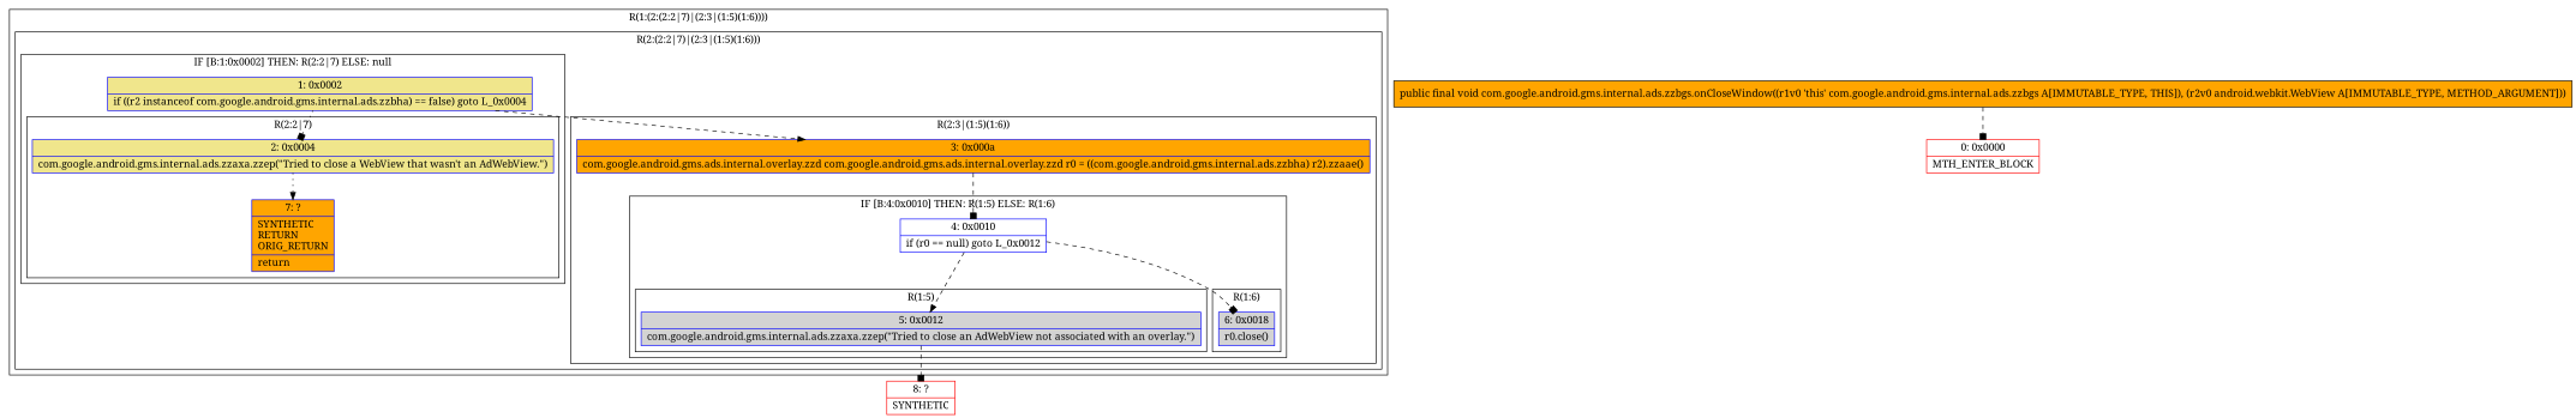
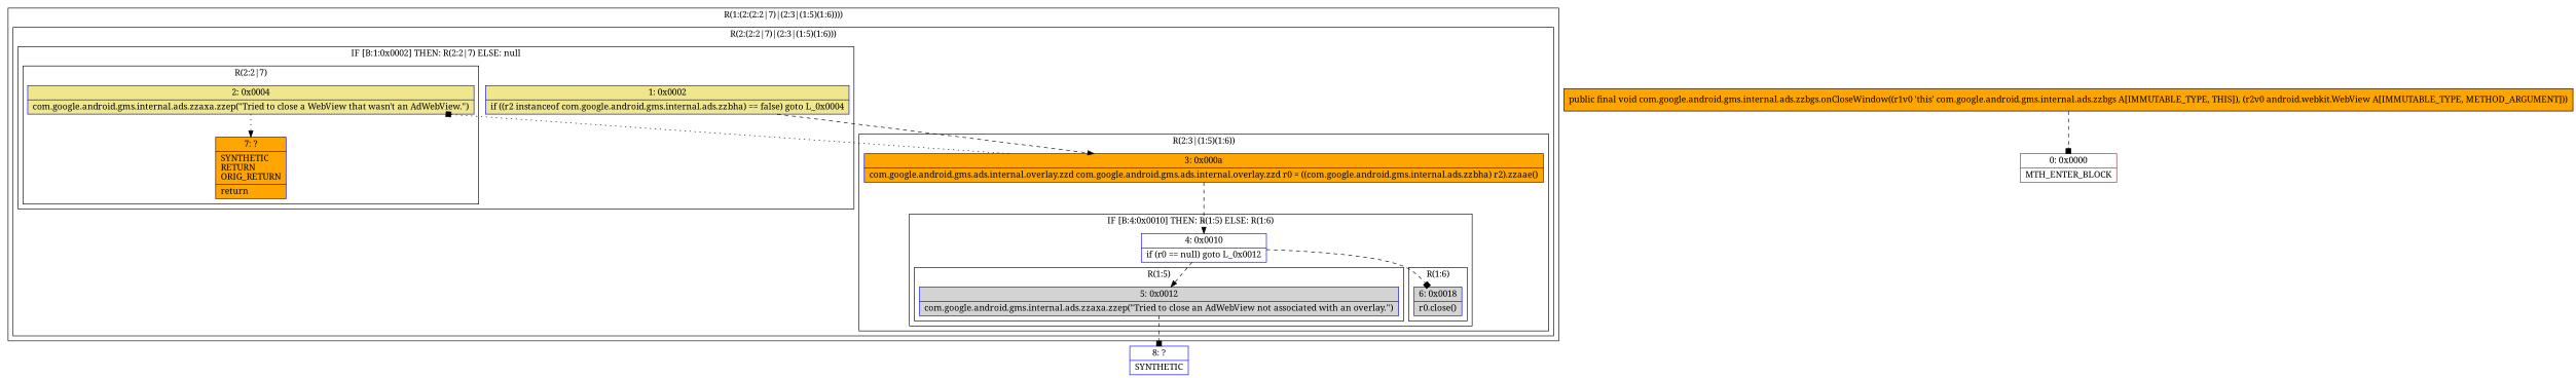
  digraph {
    fontname="Noto Serif"
    node [color=blue fillcolor=orange fontname="Noto Serif" shape=record style=filled]
    edge [arrowhead=box fontname="Noto Serif" style=dashed]
    n1 [fillcolor=khaki label="{2\:\ 0x0004|com.google.android.gms.internal.ads.zzaxa.zzep(\"Tried to close a WebView that wasn't an AdWebView.\")\l}"]
    n2 [label="{7\:\ ?|SYNTHETIC\lRETURN\lORIG_RETURN\l|return\l}"]
    n3 [fillcolor=khaki label="{1\:\ 0x0002|if ((r2 instanceof com.google.android.gms.internal.ads.zzbha) == false) goto L_0x0004\l}"]
    n4 [fillcolor=lightgrey label="{5\:\ 0x0012|com.google.android.gms.internal.ads.zzaxa.zzep(\"Tried to close an AdWebView not associated with an overlay.\")\l}"]
    n5 [fillcolor=lightgrey label="{6\:\ 0x0018|r0.close()\l}"]
    n6 [fillcolor=white label="{4\:\ 0x0010|if (r0 == null) goto L_0x0012\l}"]
    n7 [label="{3\:\ 0x000a|com.google.android.gms.ads.internal.overlay.zzd com.google.android.gms.ads.internal.overlay.zzd r0 = ((com.google.android.gms.internal.ads.zzbha) r2).zzaae()\l}"]
-   n8 [color=red fillcolor=white label="{8\:\ ?|SYNTHETIC\l}"]
+   n8 [fillcolor=white label="{8\:\ ?|SYNTHETIC\l}"]
    n9 [color=red fillcolor=white label="{0\:\ 0x0000|MTH_ENTER_BLOCK\l}"]
    n10 [label="{public final void com.google.android.gms.internal.ads.zzbgs.onCloseWindow((r1v0 'this' com.google.android.gms.internal.ads.zzbgs A[IMMUTABLE_TYPE, THIS]), (r2v0 android.webkit.WebView A[IMMUTABLE_TYPE, METHOD_ARGUMENT])) }" color=""]
    subgraph cluster_1 {
      label="R(1:(2:(2:2|7)|(2:3|(1:5)(1:6))))"
      subgraph cluster_2 {
        label="R(2:(2:2|7)|(2:3|(1:5)(1:6)))"
        subgraph cluster_3 {
          label="IF [B:1:0x0002] THEN: R(2:2|7) ELSE: null"
          n3
          subgraph cluster_4 {
            label="R(2:2|7)"
            n1
            n2
          }
        }
        subgraph cluster_5 {
          label="R(2:3|(1:5)(1:6))"
          n7
          subgraph cluster_6 {
            label="IF [B:4:0x0010] THEN: R(1:5) ELSE: R(1:6)"
            n6
            subgraph cluster_7 {
              label="R(1:5)"
              n4
            }
            subgraph cluster_8 {
              label="R(1:6)"
              n5
            }
          }
        }
      }
    }
    n1 -> n2 [arrowhead=normal style=dotted]
-   n3 -> n1 [style=dotted]
+   n7 -> n1 [style=dotted]
    n3 -> n7 [arrowhead=normal]
    n4 -> n8
    n6 -> n4 [arrowhead=normal]
    n6 -> n5
-   n7 -> n6
+   n7 -> n6 [arrowhead=normal]
    n10 -> n9
  }
